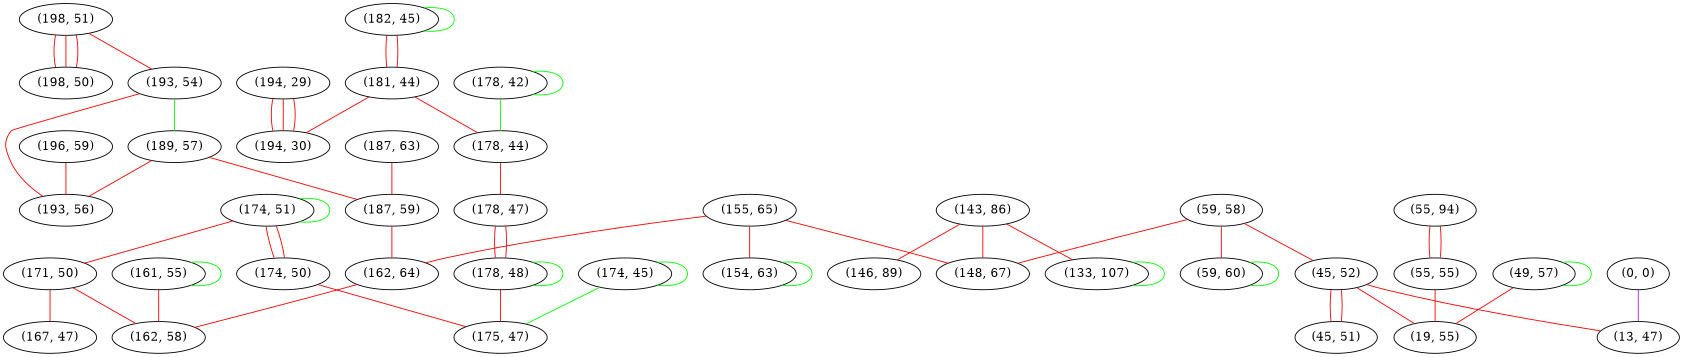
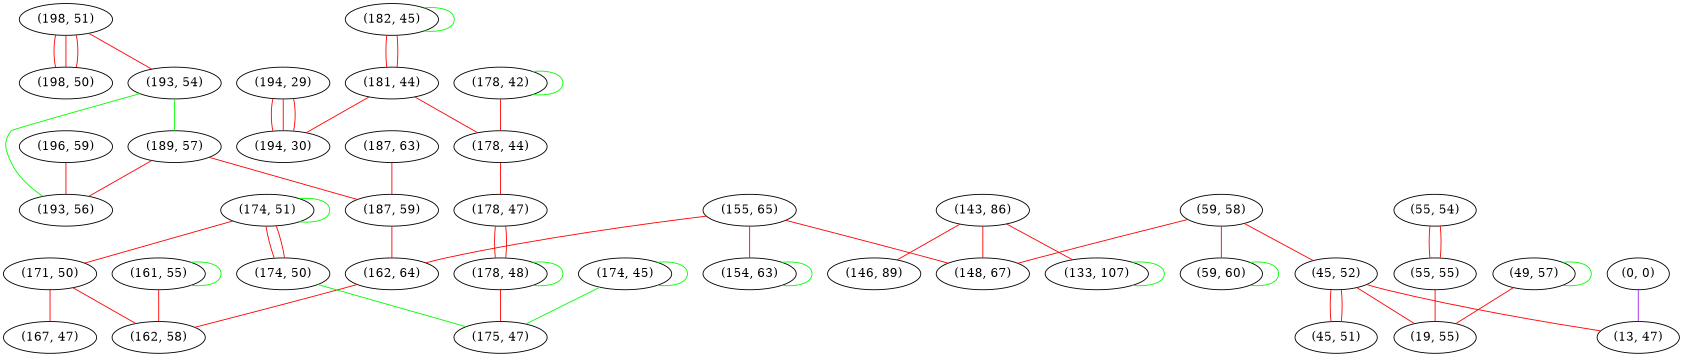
  graph {
    edge [color=red weight=1]
    "(198, 51)"
    "(193, 54)"
    "(198, 50)"
    "(189, 57)"
    "(193, 56)"
    "(143, 86)"
    "(146, 89)"
    "(148, 67)"
    "(133, 107)"
    "(155, 65)"
    "(154, 63)"
    "(162, 64)"
    "(162, 58)"
    "(187, 59)"
    "(182, 45)"
    "(181, 44)"
    "(194, 30)"
    "(178, 44)"
    "(161, 55)"
    "(174, 51)"
    "(174, 50)"
    "(171, 50)"
    "(175, 47)"
    "(167, 47)"
-   "(55, 54)" [label="(55, 94)"]
+   "(55, 54)"
    "(55, 55)"
    n27 [label="(19, 55)"]
    "(194, 29)"
    "(187, 63)"
    "(178, 42)"
    "(178, 47)"
    "(196, 59)"
    "(178, 48)"
    "(45, 52)"
    "(45, 51)"
    "(13, 47)"
    "(59, 58)"
    "(59, 60)"
    "(0, 0)"
    "(174, 45)"
    "(49, 57)"
    "(198, 51)" -- "(193, 54)"
    "(198, 51)" -- "(198, 50)"
    "(198, 51)" -- "(198, 50)"
    "(198, 51)" -- "(198, 50)"
    "(193, 54)" -- "(189, 57)" [color=green weight=2]
-   "(193, 54)" -- "(193, 56)"
+   "(193, 54)" -- "(193, 56)" [color=green]
    "(189, 57)" -- "(193, 56)"
    "(189, 57)" -- "(187, 59)"
    "(143, 86)" -- "(146, 89)"
    "(143, 86)" -- "(148, 67)"
    "(143, 86)" -- "(133, 107)"
    "(133, 107)" -- "(133, 107)" [color=green weight=2]
    "(155, 65)" -- "(148, 67)"
    "(155, 65)" -- "(154, 63)"
    "(155, 65)" -- "(162, 64)"
    "(154, 63)" -- "(154, 63)" [color=green weight=2]
    "(162, 64)" -- "(162, 58)"
    "(187, 59)" -- "(162, 64)"
    "(182, 45)" -- "(182, 45)" [color=green weight=2]
    "(182, 45)" -- "(181, 44)"
    "(182, 45)" -- "(181, 44)"
    "(181, 44)" -- "(194, 30)"
    "(181, 44)" -- "(178, 44)"
    "(178, 44)" -- "(178, 47)"
    "(161, 55)" -- "(162, 58)"
    "(161, 55)" -- "(161, 55)" [color=green weight=2]
    "(174, 51)" -- "(174, 51)" [color=green weight=2]
    "(174, 51)" -- "(174, 50)"
    "(174, 51)" -- "(174, 50)"
    "(174, 51)" -- "(171, 50)"
-   "(174, 50)" -- "(175, 47)"
+   "(174, 50)" -- "(175, 47)" [color=green]
    "(171, 50)" -- "(162, 58)"
    "(171, 50)" -- "(167, 47)"
    "(55, 54)" -- "(55, 55)"
    "(55, 54)" -- "(55, 55)"
    "(55, 55)" -- n27
    "(194, 29)" -- "(194, 30)"
    "(194, 29)" -- "(194, 30)"
    "(194, 29)" -- "(194, 30)"
    "(187, 63)" -- "(187, 59)"
-   "(178, 42)" -- "(178, 44)" [color=green]
+   "(178, 42)" -- "(178, 44)"
    "(178, 42)" -- "(178, 42)" [color=green weight=2]
    "(178, 47)" -- "(178, 48)"
    "(178, 47)" -- "(178, 48)"
    "(196, 59)" -- "(193, 56)"
    "(178, 48)" -- "(175, 47)"
    "(178, 48)" -- "(178, 48)" [color=green weight=2]
    "(45, 52)" -- n27
    "(45, 52)" -- "(45, 51)"
    "(45, 52)" -- "(45, 51)"
    "(45, 52)" -- "(13, 47)"
    "(59, 58)" -- "(148, 67)"
    "(59, 58)" -- "(45, 52)"
    "(59, 58)" -- "(59, 60)"
    "(59, 60)" -- "(59, 60)" [color=green weight=2]
    "(0, 0)" -- "(13, 47)" [color=purple weight=4]
    "(174, 45)" -- "(175, 47)" [color=green]
    "(174, 45)" -- "(174, 45)" [color=green weight=2]
    "(49, 57)" -- n27
    "(49, 57)" -- "(49, 57)" [color=green weight=2]
  }
